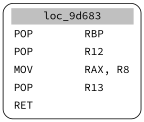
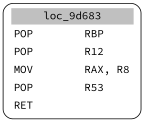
  digraph {
    fontname="Source Code Pro"
-   n1 [fontname="Source Code Pro" label=<<table border="0" cellborder="0" cellpadding="3"><tr><td align="center" colspan="2" bgcolor="grey">loc_9d683</td></tr><tr><td align="left">POP        RBP</td></tr><tr><td align="left">POP        R12</td></tr><tr><td align="left">MOV        RAX, R8</td></tr><tr><td align="left">POP        R13</td></tr><tr><td align="left">RET        </td></tr></table>> shape=Mrecord]
+   n1 [fontname="Source Code Pro" label=<<table border="0" cellborder="0" cellpadding="3"><tr><td align="center" colspan="2" bgcolor="grey">loc_9d683</td></tr><tr><td align="left">POP        RBP</td></tr><tr><td align="left">POP        R12</td></tr><tr><td align="left">MOV        RAX, R8</td></tr><tr><td align="left">POP        R53</td></tr><tr><td align="left">RET        </td></tr></table>> shape=Mrecord]
  }
